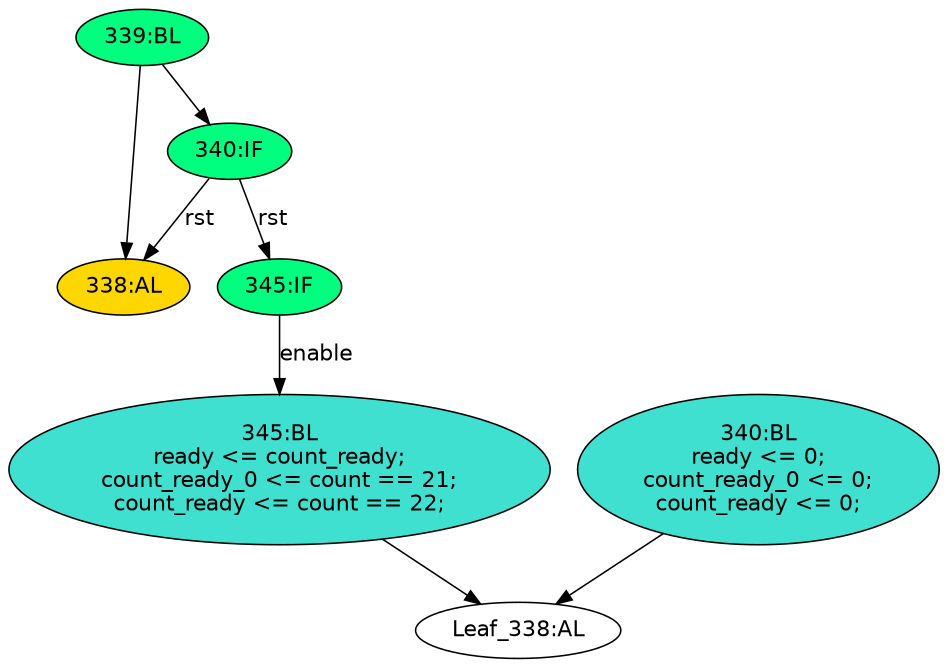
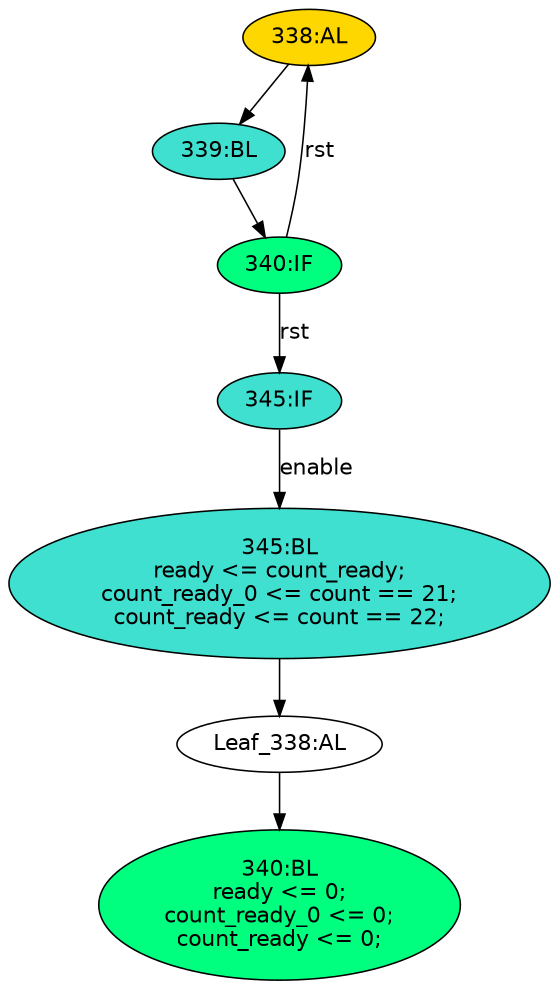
  strict digraph {
    fontname="DejaVu Sans"
    node [fillcolor=turquoise fontname="DejaVu Sans" statements="[]" style=filled typ=Block]
    edge [cond="[]" fontname="DejaVu Sans" lineno=None]
    n1 [ast="<pyverilog.vparser.ast.Always object at 0x7f4cf148bad0>" clk_sens=True fillcolor=gold label="338:AL" sens="['clk']" typ=Always use_var="['rst', 'count', 'enable', 'count_ready']"]
-   n2 [ast="<pyverilog.vparser.ast.Block object at 0x7f4cf163e550>" fillcolor=springgreen label="339:BL"]
+   n2 [ast="<pyverilog.vparser.ast.Block object at 0x7f4cf163e550>" label="339:BL"]
    n3 [ast="<pyverilog.vparser.ast.IfStatement object at 0x7f4cf163e810>" fillcolor=springgreen label="340:IF" typ=IfStatement]
-   n4 [ast="<pyverilog.vparser.ast.IfStatement object at 0x7f4cf163ebd0>" fillcolor=springgreen label="345:IF" typ=IfStatement]
+   n4 [ast="<pyverilog.vparser.ast.IfStatement object at 0x7f4cf163ebd0>" label="345:IF" typ=IfStatement]
    n5 [ast="<pyverilog.vparser.ast.Block object at 0x7f4cf163fa90>" label="345:BL\nready <= count_ready;\ncount_ready_0 <= count == 21;\ncount_ready <= count == 22;" statements="[<pyverilog.vparser.ast.NonblockingSubstitution object at 0x7f4cf163f890>, <pyverilog.vparser.ast.NonblockingSubstitution object at 0x7f4cf163fb50>, <pyverilog.vparser.ast.NonblockingSubstitution object at 0x7f4cf161c910>]"]
-   n6 [ast="<pyverilog.vparser.ast.Block object at 0x7f4cf160d190>" label="340:BL\nready <= 0;\ncount_ready_0 <= 0;\ncount_ready <= 0;" statements="[<pyverilog.vparser.ast.NonblockingSubstitution object at 0x7f4cf160d790>, <pyverilog.vparser.ast.NonblockingSubstitution object at 0x7f4cf160d890>, <pyverilog.vparser.ast.NonblockingSubstitution object at 0x7f4cf160d350>]"]
+   n6 [ast="<pyverilog.vparser.ast.Block object at 0x7f4cf160d190>" fillcolor=springgreen label="340:BL\nready <= 0;\ncount_ready_0 <= 0;\ncount_ready <= 0;" statements="[<pyverilog.vparser.ast.NonblockingSubstitution object at 0x7f4cf160d790>, <pyverilog.vparser.ast.NonblockingSubstitution object at 0x7f4cf160d890>, <pyverilog.vparser.ast.NonblockingSubstitution object at 0x7f4cf160d350>]"]
    n7 [def_var="['ready', 'count_ready_0', 'count_ready']" label="Leaf_338:AL" fillcolor="" statements="" style="" typ=""]
-   n2 -> n1
+   n1 -> n2
    n2 -> n3
    n3 -> n1 [cond="['rst']" label=rst lineno=340]
    n3 -> n4 [cond="['rst']" label=rst lineno=340]
    n4 -> n5 [cond="['enable']" label=enable lineno=345]
    n5 -> n7
-   n6 -> n7
+   n7 -> n6
  }
